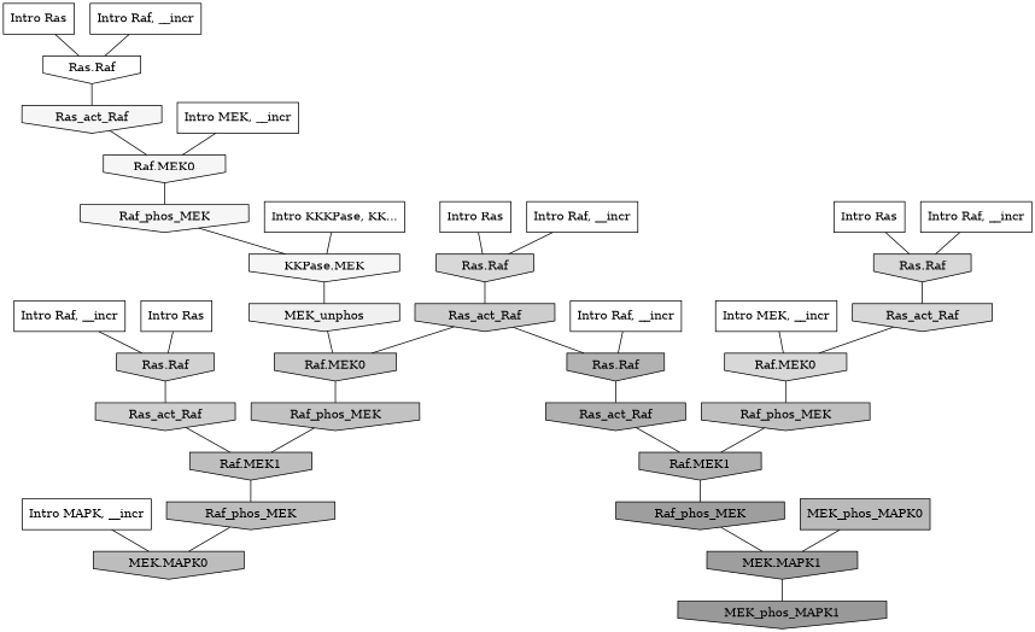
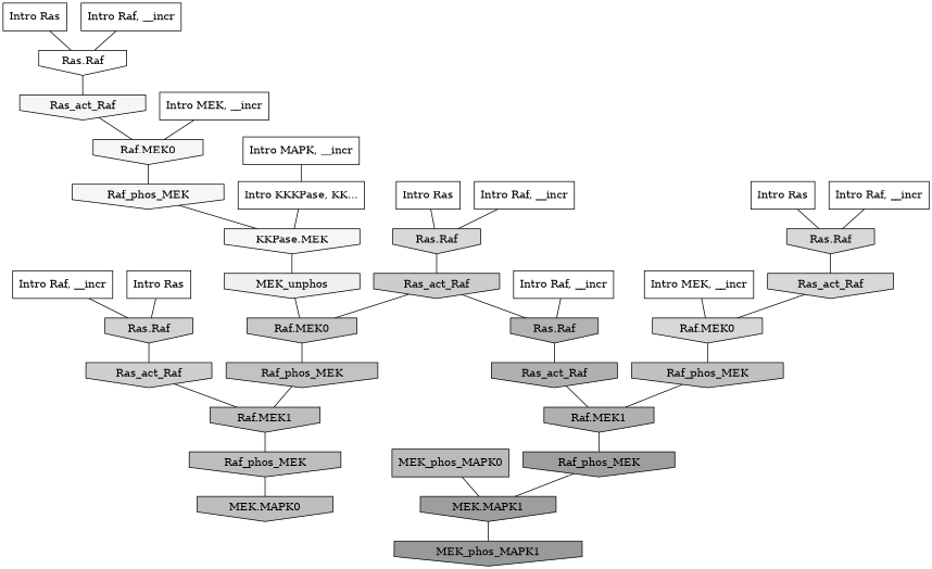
  digraph {
    fontname="DejaVu Serif"
    rankdir=TB
    ranksep=0.30
    node [fillcolor="0.000 0.000 1.000" fontname="DejaVu Serif" shape=invhouse style=filled]
    edge [color="0.000 0.000 0.000" dir=none fontname="DejaVu Serif"]
    n1 [label="Intro Ras" shape=rectangle]
    n2 [fillcolor="0.000 0.000 0.998" label="Ras.Raf"]
    n3 [fillcolor="0.000 0.000 0.962" label=Ras_act_Raf]
    n4 [label="Intro Ras" shape=rectangle]
    n5 [fillcolor="0.000 0.000 0.821" label="Ras.Raf"]
    n6 [fillcolor="0.000 0.000 0.811" label=Ras_act_Raf]
    n7 [label="Intro Ras" shape=rectangle]
    n8 [fillcolor="0.000 0.000 0.846" label="Ras.Raf"]
    n9 [fillcolor="0.000 0.000 0.845" label=Ras_act_Raf]
    n10 [label="Intro Ras" shape=rectangle]
    n11 [fillcolor="0.000 0.000 0.846" label="Ras.Raf"]
    n12 [fillcolor="0.000 0.000 0.804" label=Ras_act_Raf]
    n13 [label="Intro Raf, __incr" shape=rectangle]
    n14 [label="Intro Raf, __incr" shape=rectangle]
    n15 [label="Intro Raf, __incr" shape=rectangle]
    n16 [label="Intro Raf, __incr" shape=rectangle]
    n17 [label="Intro Raf, __incr" shape=rectangle]
    n18 [fillcolor="0.000 0.000 0.700" label="Ras.Raf"]
    n19 [fillcolor="0.000 0.000 0.690" label=Ras_act_Raf]
    n20 [label="Intro MEK, __incr" shape=rectangle]
    n21 [fillcolor="0.000 0.000 0.962" label="Raf.MEK0"]
    n22 [fillcolor="0.000 0.000 0.961" label=Raf_phos_MEK]
    n23 [label="Intro MEK, __incr" shape=rectangle]
    n24 [fillcolor="0.000 0.000 0.845" label="Raf.MEK0"]
    n25 [fillcolor="0.000 0.000 0.751" label=Raf_phos_MEK]
    n26 [label="Intro MAPK, __incr" shape=rectangle]
    n27 [fillcolor="0.000 0.000 0.742" label="MEK.MAPK0"]
    n28 [label="Intro KKKPase, KK..." shape=rectangle]
    n29 [fillcolor="0.000 0.000 0.961" label="KKPase.MEK"]
    n30 [fillcolor="0.000 0.000 0.941" label=MEK_unphos]
    n31 [fillcolor="0.000 0.000 0.789" label="Raf.MEK0"]
    n32 [fillcolor="0.000 0.000 0.759" label=Raf_phos_MEK]
    n33 [fillcolor="0.000 0.000 0.690" label="Raf.MEK1"]
    n34 [fillcolor="0.000 0.000 0.743" label="Raf.MEK1"]
    n35 [fillcolor="0.000 0.000 0.742" label=Raf_phos_MEK]
    n36 [fillcolor="0.000 0.000 0.620" label=Raf_phos_MEK]
    n37 [fillcolor="0.000 0.000 0.727" label=MEK_phos_MAPK0 shape=box]
    n38 [fillcolor="0.000 0.000 0.620" label="MEK.MAPK1"]
    n39 [fillcolor="0.000 0.000 0.600" label=MEK_phos_MAPK1]
    n1 -> n2
    n2 -> n3
    n3 -> n21
    n4 -> n5
    n5 -> n6
    n6 -> n34
    n7 -> n8
    n8 -> n9
    n9 -> n24
    n10 -> n11
    n11 -> n12
    n12 -> n18
    n12 -> n31
    n13 -> n11
    n14 -> n5
    n15 -> n2
    n16 -> n8
    n17 -> n18
    n18 -> n19
    n19 -> n33
    n20 -> n21
    n21 -> n22
    n22 -> n29
    n23 -> n24
    n24 -> n25
    n25 -> n33
-   n26 -> n27
+   n26 -> n28
    n28 -> n29
    n29 -> n30
    n30 -> n31
    n31 -> n32
    n32 -> n34
    n33 -> n36
    n34 -> n35
    n35 -> n27
    n36 -> n38
    n37 -> n38
    n38 -> n39
  }
